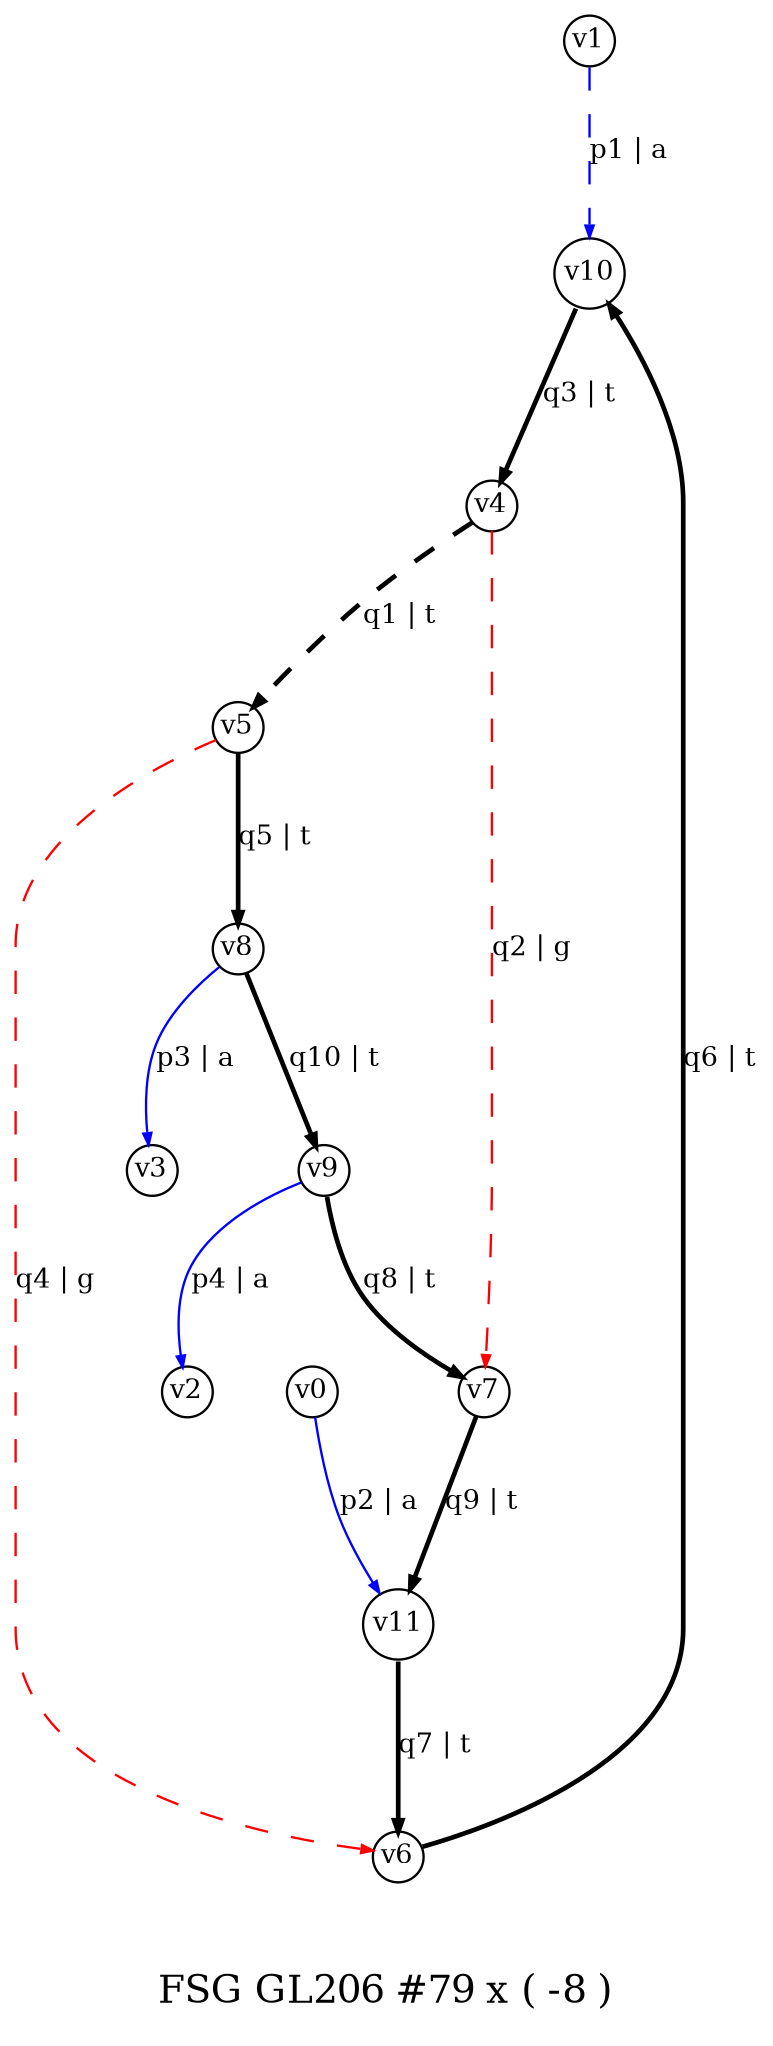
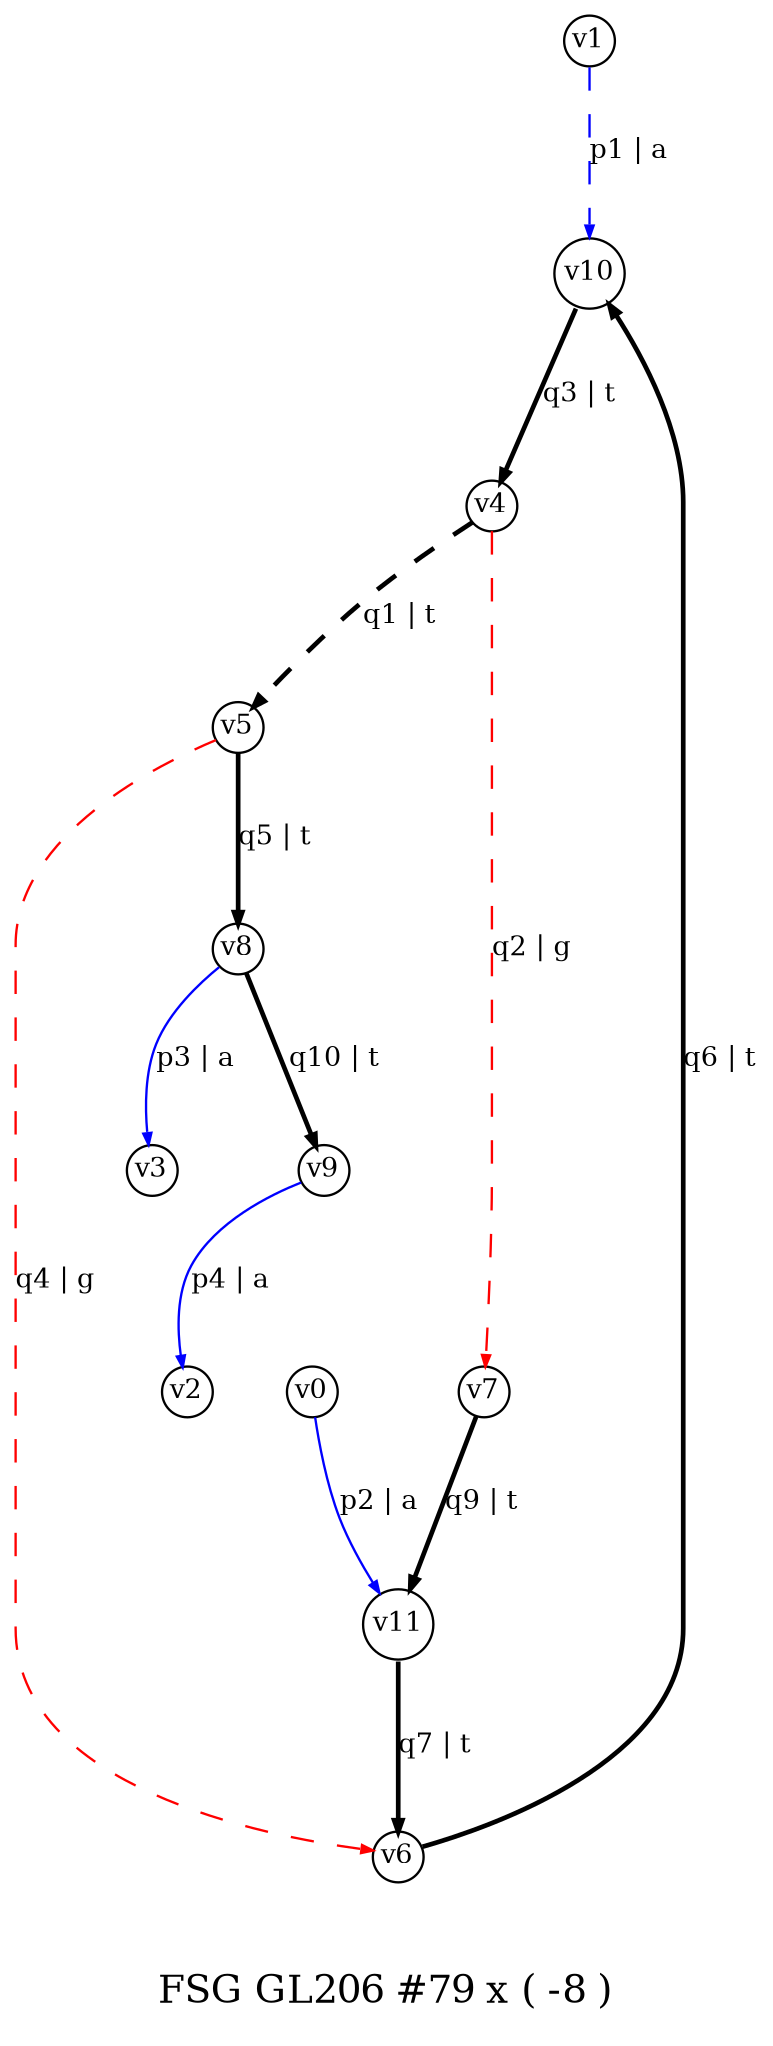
  digraph {
    fontsize=10
    label="FSG GL206 #79 x ( -8 )"
    noverlap=scale
    overall_factor="NumeratorDependentGrouping(206,1,AntiFermionSpinSumSign(1)*AutG(1)^-1*ExternalFermionOrderingSign(1)*InternalFermionLoopSign(-1)*NumeratorIndependentSymmetryGrouping(4))+NumeratorDependentGrouping(207,1,AntiFermionSpinSumSign(1)*AutG(1)^-1*ExternalFermionOrderingSign(1)*InternalFermionLoopSign(-1)*NumeratorIndependentSymmetryGrouping(4))"
    overall_factor_evaluated=-8
    node [fontsize=7 margin=0 penwidth=0.6 shape=circle]
    edge [arrowsize=0.3 color=black fontsize=7 penwidth=1.2 style=solid]
    v1 [height=0.01]
    v10 [height=0.01]
    v4 [height=0.01]
    v7 [height=0.01]
    v5 [height=0.01]
    v0 [height=0.01]
    v11 [height=0.01]
    v6 [height=0.01]
    v8 [height=0.01]
    v3 [height=0.01]
    v9 [height=0.01]
    v2 [height=0.01]
    v1 -> v10 [color=blue label="p1 | a" penwidth=0.6 style=dashed]
    v10 -> v4 [label="q3 | t"]
    v4 -> v7 [color=red label="q2 | g" penwidth=0.6 style=dashed]
    v4 -> v5 [label="q1 | t" style=dashed]
    v7 -> v11 [label="q9 | t"]
    v5 -> v6 [color=red label="q4 | g" penwidth=0.6 style=dashed]
    v5 -> v8 [label="q5 | t"]
    v0 -> v11 [color=blue label="p2 | a" penwidth=0.6]
    v11 -> v6 [label="q7 | t"]
    v6 -> v10 [label="q6 | t"]
    v8 -> v3 [color=blue label="p3 | a" penwidth=0.6]
    v8 -> v9 [label="q10 | t"]
-   v9 -> v7 [label="q8 | t"]
    v9 -> v2 [color=blue label="p4 | a" penwidth=0.6]
  }
